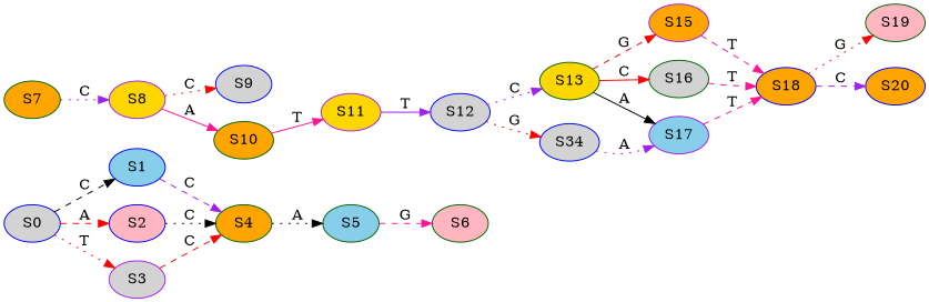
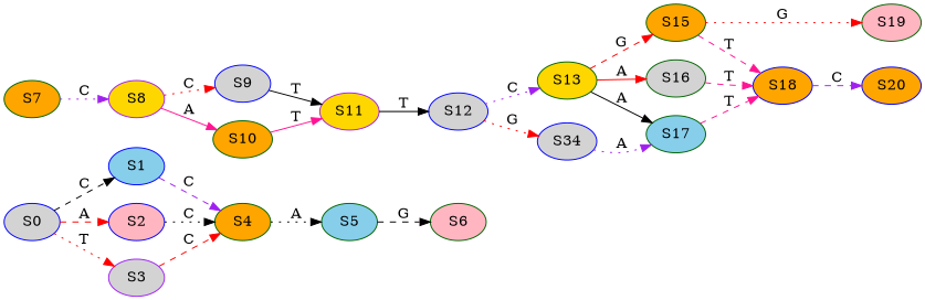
  strict digraph {
    rankdir=LR
    node [color=darkgreen fillcolor=lightgrey style=filled]
    edge [color=red style=dashed]
    S1 [color=blue fillcolor=skyblue]
    S0 [color=blue]
    S2 [color=blue fillcolor=lightpink]
    S3 [color=purple]
    S4 [fillcolor=orange]
    S5 [fillcolor=skyblue]
    S6 [fillcolor=lightpink]
    S7 [fillcolor=orange]
    S8 [color=purple fillcolor=gold]
    S9 [color=blue]
    S10 [fillcolor=orange]
    S11 [color=purple fillcolor=gold]
    S12 [color=blue]
    S13 [fillcolor=gold]
    n15 [color=blue label=S34]
-   S15 [color=purple fillcolor=orange]
+   S15 [fillcolor=orange]
    S16
-   S17 [color=purple fillcolor=skyblue]
+   S17 [fillcolor=skyblue]
    S18 [color=blue fillcolor=orange]
    S19 [fillcolor=lightpink]
    S20 [color=blue fillcolor=orange]
    S1 -> S4 [color=purple label=C]
    S0 -> S1 [color=black label=C]
    S0 -> S2 [label=A]
    S0 -> S3 [label=T style=dotted]
    S2 -> S4 [color=black label=C style=dotted]
    S3 -> S4 [label=C]
    S4 -> S5 [color=black label=A style=dotted]
-   S5 -> S6 [color=deeppink label=G]
+   S5 -> S6 [color=black label=G]
    S7 -> S8 [color=purple label=C style=dotted]
    S8 -> S9 [label=C style=dotted]
    S8 -> S10 [color=deeppink label=A style=solid]
+   S9 -> S11 [color=black label=T style=solid]
    S10 -> S11 [color=deeppink label=T style=solid]
-   S11 -> S12 [color=purple label=T style=solid]
+   S11 -> S12 [color=black label=T style=solid]
    S12 -> S13 [color=purple label=C style=dotted]
    S12 -> n15 [label=G style=dotted]
    S13 -> S15 [label=G]
-   S13 -> S16 [label=C style=solid]
+   S13 -> S16 [label=A style=solid]
    S13 -> S17 [color=black label=A style=solid]
    n15 -> S17 [color=purple label=A style=dotted]
    S15 -> S18 [color=deeppink label=T]
    S16 -> S18 [color=deeppink label=T]
    S17 -> S18 [color=deeppink label=T]
-   S18 -> S19 [label=G style=dotted]
+   S15 -> S19 [label=G style=dotted]
    S18 -> S20 [color=purple label=C]
  }
